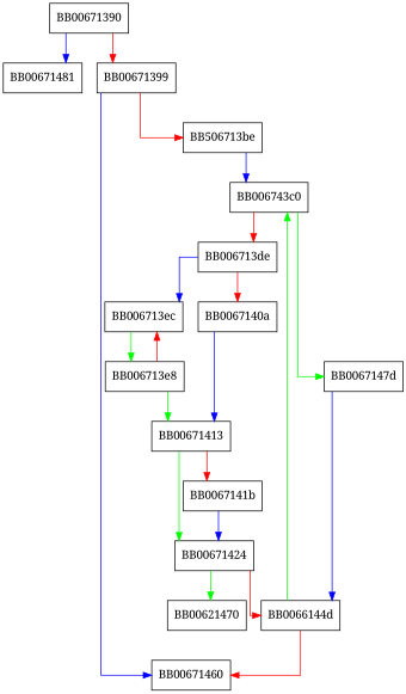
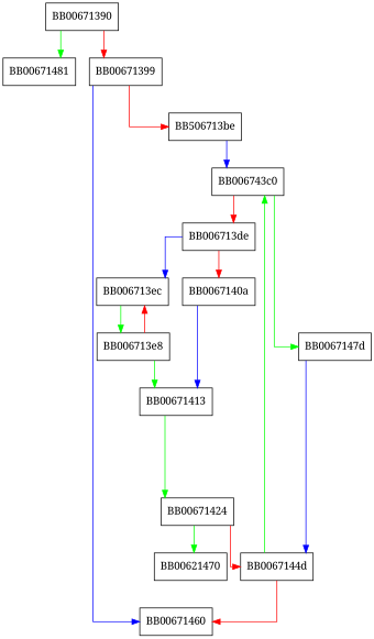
  digraph {
    fontname="Noto Serif"
    splines=ortho
    node [fontname="Noto Serif" shape=box]
    edge [color=red fontname="Noto Serif"]
    BB00671390
    BB00671481
    BB00671399
    BB00671460
    n5 [label=BB506713be]
    n6 [label=BB006743c0]
    BB0067147d
    BB006713de
-   BB0067144d [label=BB0066144d]
+   BB0067144d
    BB006713ec
    BB0067140a
    n12 [label=BB00621470]
    BB00671424
    BB006713e8
    BB00671413
-   BB0067141b
-   BB00671390 -> BB00671481 [color=blue]
+   BB00671390 -> BB00671481 [color=green]
    BB00671390 -> BB00671399
    BB00671399 -> BB00671460 [color=blue]
    BB00671399 -> n5
    n5 -> n6 [color=blue]
    n6 -> BB0067147d [color=green]
    n6 -> BB006713de
    BB0067147d -> BB0067144d [color=blue]
    BB006713de -> BB006713ec [color=blue]
    BB006713de -> BB0067140a
    BB0067144d -> BB00671460
    BB0067144d -> n6 [color=green]
    BB006713ec -> BB006713e8 [color=green]
    BB0067140a -> BB00671413 [color=blue]
    BB00671424 -> BB0067144d
    BB00671424 -> n12 [color=green]
    BB006713e8 -> BB006713ec
    BB006713e8 -> BB00671413 [color=green]
    BB00671413 -> BB00671424 [color=green]
-   BB00671413 -> BB0067141b
-   BB0067141b -> BB00671424 [color=blue]
  }
